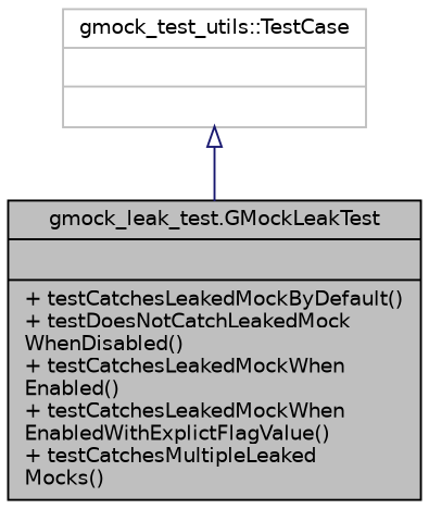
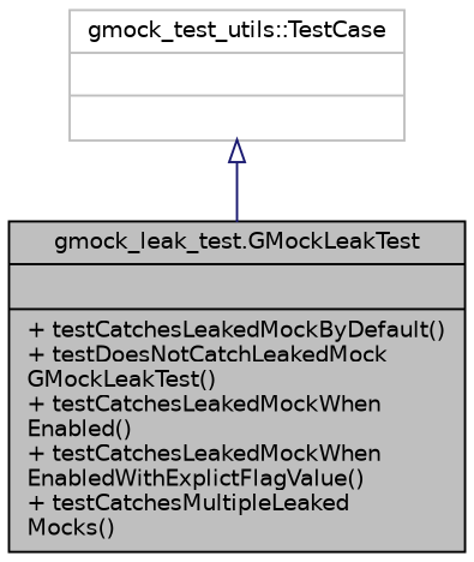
  digraph {
    fontname="DejaVu Sans"
    node [fontname="DejaVu Sans" fontsize=10 shape=record]
-   n1 [color=black fillcolor=grey75 fontcolor=black height=0.2 label="{gmock_leak_test.GMockLeakTest\n||+ testCatchesLeakedMockByDefault()\l+ testDoesNotCatchLeakedMock\lWhenDisabled()\l+ testCatchesLeakedMockWhen\lEnabled()\l+ testCatchesLeakedMockWhen\lEnabledWithExplictFlagValue()\l+ testCatchesMultipleLeaked\lMocks()\l}" style=filled width=0.4]
+   n1 [color=black fillcolor=grey75 fontcolor=black height=0.2 label="{gmock_leak_test.GMockLeakTest\n||+ testCatchesLeakedMockByDefault()\l+ testDoesNotCatchLeakedMock\lGMockLeakTest()\l+ testCatchesLeakedMockWhen\lEnabled()\l+ testCatchesLeakedMockWhen\lEnabledWithExplictFlagValue()\l+ testCatchesMultipleLeaked\lMocks()\l}" style=filled width=0.4]
    n2 [color=grey75 height=0.2 label="{gmock_test_utils::TestCase\n||}" width=0.4]
    n2 -> n1 [arrowtail=onormal color=midnightblue dir=back fontname="DejaVu Sans" fontsize=10 labelfontname=Helvetica labelfontsize=10 style=solid]
  }
